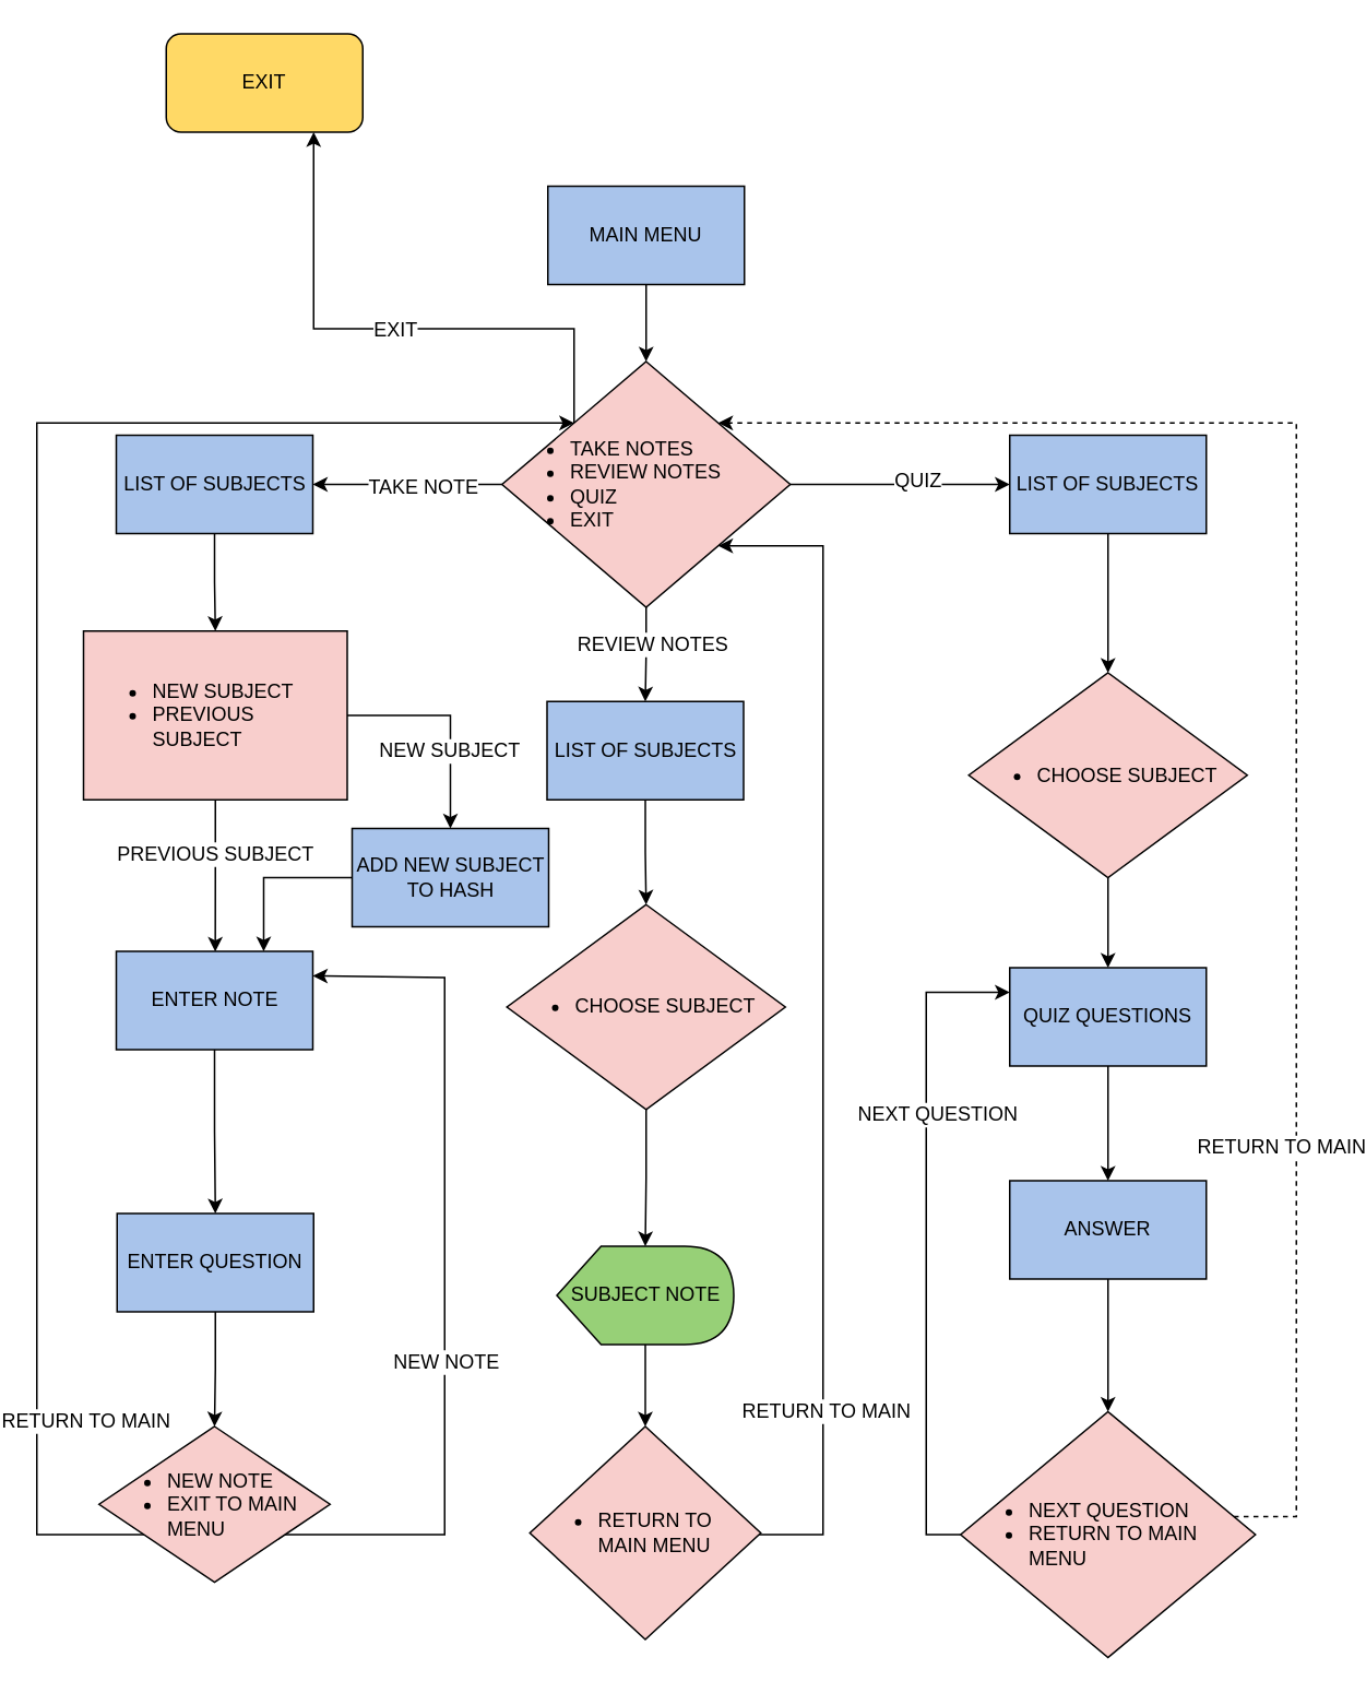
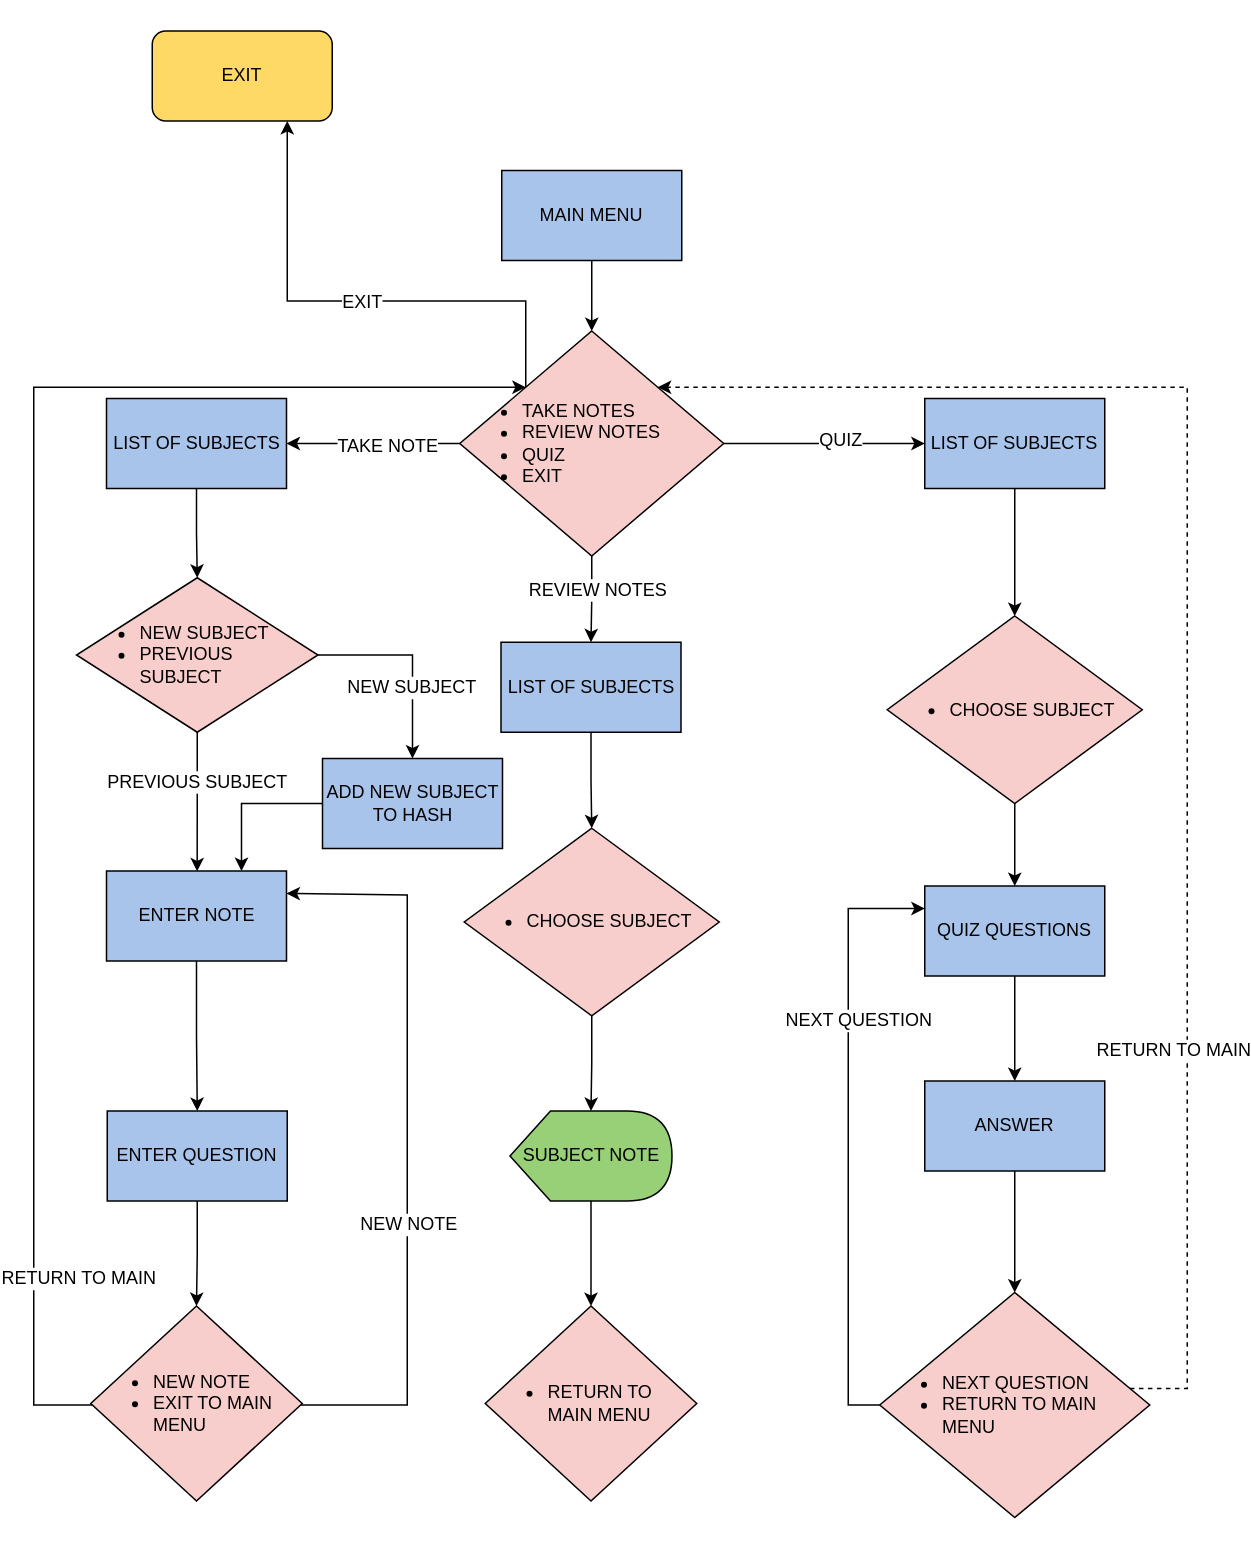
  <mxCell id="0" />
  <mxCell id="1" parent="0" />
  <mxCell id="2" value="" style="edgeStyle=orthogonalEdgeStyle;rounded=0;orthogonalLoop=1;jettySize=auto;html=1;" parent="1" source="3" target="11" edge="1"><mxGeometry relative="1" as="geometry" /></mxCell>
  <mxCell id="3" value="MAIN MENU" style="rounded=0;whiteSpace=wrap;html=1;fillColor=#A9C4EB;" parent="1" vertex="1"><mxGeometry x="332" y="113" width="120" height="60" as="geometry" /></mxCell>
  <mxCell id="4" style="edgeStyle=orthogonalEdgeStyle;rounded=0;orthogonalLoop=1;jettySize=auto;html=1;entryX=1;entryY=0.5;entryDx=0;entryDy=0;" parent="1" source="11" target="24" edge="1"><mxGeometry relative="1" as="geometry" /></mxCell>
  <mxCell id="5" value="TAKE NOTE" style="text;html=1;resizable=0;points=[];align=center;verticalAlign=middle;labelBackgroundColor=#ffffff;" parent="4" vertex="1" connectable="0"><mxGeometry x="-0.252" y="1" relative="1" as="geometry"><mxPoint x="-6" as="offset" /></mxGeometry></mxCell>
  <mxCell id="6" style="edgeStyle=orthogonalEdgeStyle;rounded=0;orthogonalLoop=1;jettySize=auto;html=1;entryX=0;entryY=0.5;entryDx=0;entryDy=0;" parent="1" source="11" target="22" edge="1"><mxGeometry relative="1" as="geometry" /></mxCell>
  <mxCell id="7" value="QUIZ" style="text;html=1;resizable=0;points=[];align=center;verticalAlign=middle;labelBackgroundColor=#ffffff;" parent="6" vertex="1" connectable="0"><mxGeometry x="0.149" y="3" relative="1" as="geometry"><mxPoint as="offset" /></mxGeometry></mxCell>
  <mxCell id="8" style="edgeStyle=orthogonalEdgeStyle;rounded=0;orthogonalLoop=1;jettySize=auto;html=1;" parent="1" source="11" target="50" edge="1"><mxGeometry relative="1" as="geometry" /></mxCell>
  <mxCell id="9" style="edgeStyle=orthogonalEdgeStyle;rounded=0;orthogonalLoop=1;jettySize=auto;html=1;exitX=0;exitY=0;exitDx=0;exitDy=0;entryX=0.75;entryY=1;entryDx=0;entryDy=0;" parent="1" source="11" target="12" edge="1"><mxGeometry relative="1" as="geometry"><Array as="points"><mxPoint x="348" y="200" /><mxPoint x="189" y="200" /></Array></mxGeometry></mxCell>
  <mxCell id="10" value="EXIT" style="text;html=1;resizable=0;points=[];align=center;verticalAlign=middle;labelBackgroundColor=#ffffff;" parent="9" vertex="1" connectable="0"><mxGeometry x="-0.007" relative="1" as="geometry"><mxPoint as="offset" /></mxGeometry></mxCell>
  <mxCell id="11" value="&lt;ul&gt;&lt;li style=&quot;text-align: justify&quot;&gt;TAKE NOTES&lt;/li&gt;&lt;li style=&quot;text-align: justify&quot;&gt;REVIEW NOTES&lt;/li&gt;&lt;li style=&quot;text-align: justify&quot;&gt;QUIZ&lt;/li&gt;&lt;li style=&quot;text-align: justify&quot;&gt;EXIT&lt;/li&gt;&lt;/ul&gt;" style="rhombus;whiteSpace=wrap;html=1;fillColor=#F8CECC;align=left;" parent="1" vertex="1"><mxGeometry x="304" y="220" width="176" height="150" as="geometry" /></mxCell>
  <mxCell id="12" value="EXIT" style="rounded=1;whiteSpace=wrap;html=1;fillColor=#FFD966;" parent="1" vertex="1"><mxGeometry x="99" y="20" width="120" height="60" as="geometry" /></mxCell>
  <mxCell id="13" style="edgeStyle=orthogonalEdgeStyle;rounded=0;orthogonalLoop=1;jettySize=auto;html=1;entryX=0.75;entryY=0;entryDx=0;entryDy=0;" parent="1" source="14" target="52" edge="1"><mxGeometry relative="1" as="geometry" /></mxCell>
  <mxCell id="14" value="ADD NEW SUBJECT TO HASH" style="rounded=0;whiteSpace=wrap;html=1;fillColor=#A9C4EB;" parent="1" vertex="1"><mxGeometry x="212.5" y="505" width="120" height="60" as="geometry" /></mxCell>
  <mxCell id="15" style="edgeStyle=orthogonalEdgeStyle;rounded=0;orthogonalLoop=1;jettySize=auto;html=1;" parent="1" source="16" target="29" edge="1"><mxGeometry relative="1" as="geometry" /></mxCell>
  <mxCell id="16" value="ENTER QUESTION" style="rounded=0;whiteSpace=wrap;html=1;fillColor=#A9C4EB;" parent="1" vertex="1"><mxGeometry x="69" y="740" width="120" height="60" as="geometry" /></mxCell>
  <mxCell id="17" value="" style="edgeStyle=orthogonalEdgeStyle;rounded=0;orthogonalLoop=1;jettySize=auto;html=1;" parent="1" source="18" target="37" edge="1"><mxGeometry relative="1" as="geometry" /></mxCell>
  <mxCell id="18" value="ANSWER" style="rounded=0;whiteSpace=wrap;html=1;fillColor=#A9C4EB;" parent="1" vertex="1"><mxGeometry x="614" y="720" width="120" height="60" as="geometry" /></mxCell>
  <mxCell id="19" value="" style="edgeStyle=orthogonalEdgeStyle;rounded=0;orthogonalLoop=1;jettySize=auto;html=1;" parent="1" source="20" target="18" edge="1"><mxGeometry relative="1" as="geometry" /></mxCell>
  <mxCell id="20" value="QUIZ QUESTIONS" style="rounded=0;whiteSpace=wrap;html=1;fillColor=#A9C4EB;" parent="1" vertex="1"><mxGeometry x="614" y="590" width="120" height="60" as="geometry" /></mxCell>
  <mxCell id="21" style="edgeStyle=orthogonalEdgeStyle;rounded=0;orthogonalLoop=1;jettySize=auto;html=1;entryX=0.5;entryY=0;entryDx=0;entryDy=0;" parent="1" source="22" target="39" edge="1"><mxGeometry relative="1" as="geometry" /></mxCell>
  <mxCell id="22" value="LIST OF SUBJECTS" style="rounded=0;whiteSpace=wrap;html=1;fillColor=#A9C4EB;" parent="1" vertex="1"><mxGeometry x="614" y="265" width="120" height="60" as="geometry" /></mxCell>
  <mxCell id="23" style="edgeStyle=orthogonalEdgeStyle;rounded=0;orthogonalLoop=1;jettySize=auto;html=1;" parent="1" source="24" target="44" edge="1"><mxGeometry relative="1" as="geometry" /></mxCell>
  <mxCell id="24" value="LIST OF SUBJECTS" style="rounded=0;whiteSpace=wrap;html=1;fillColor=#A9C4EB;" parent="1" vertex="1"><mxGeometry x="68.5" y="265" width="120" height="60" as="geometry" /></mxCell>
  <mxCell id="25" style="edgeStyle=orthogonalEdgeStyle;rounded=0;orthogonalLoop=1;jettySize=auto;html=1;entryX=1;entryY=0.25;entryDx=0;entryDy=0;" parent="1" source="29" target="52" edge="1"><mxGeometry relative="1" as="geometry"><Array as="points"><mxPoint x="269" y="936" /><mxPoint x="269" y="596" /></Array></mxGeometry></mxCell>
  <mxCell id="26" value="NEW NOTE" style="text;html=1;resizable=0;points=[];align=center;verticalAlign=middle;labelBackgroundColor=#ffffff;" parent="25" vertex="1" connectable="0"><mxGeometry x="-0.218" relative="1" as="geometry"><mxPoint as="offset" /></mxGeometry></mxCell>
  <mxCell id="27" style="edgeStyle=orthogonalEdgeStyle;rounded=0;orthogonalLoop=1;jettySize=auto;html=1;entryX=0;entryY=0;entryDx=0;entryDy=0;" parent="1" source="29" target="11" edge="1"><mxGeometry relative="1" as="geometry"><Array as="points"><mxPoint x="20" y="936" /><mxPoint x="20" y="258" /></Array></mxGeometry></mxCell>
  <mxCell id="28" value="RETURN TO MAIN" style="text;html=1;resizable=0;points=[];align=center;verticalAlign=middle;labelBackgroundColor=#ffffff;" parent="27" vertex="1" connectable="0"><mxGeometry x="-0.173" relative="1" as="geometry"><mxPoint x="29" y="308" as="offset" /></mxGeometry></mxCell>
- <mxCell id="29" value="&lt;ul&gt;&lt;li&gt;NEW NOTE&lt;/li&gt;&lt;li&gt;EXIT TO MAIN MENU&lt;/li&gt;&lt;/ul&gt;" style="rhombus;whiteSpace=wrap;html=1;fillColor=#F8CECC;align=left;" parent="1" vertex="1"><mxGeometry x="58" y="870" width="141" height="95" as="geometry" /></mxCell>
- <mxCell id="30" style="edgeStyle=orthogonalEdgeStyle;rounded=0;orthogonalLoop=1;jettySize=auto;html=1;entryX=1;entryY=1;entryDx=0;entryDy=0;" parent="1" source="32" target="11" edge="1"><mxGeometry relative="1" as="geometry"><Array as="points"><mxPoint x="500" y="936" /><mxPoint x="500" y="332" /></Array></mxGeometry></mxCell>
- <mxCell id="31" value="RETURN TO MAIN" style="text;html=1;resizable=0;points=[];align=center;verticalAlign=middle;labelBackgroundColor=#ffffff;" parent="30" vertex="1" connectable="0"><mxGeometry x="-0.671" y="-1" relative="1" as="geometry"><mxPoint y="1" as="offset" /></mxGeometry></mxCell>
+ <mxCell id="29" value="&lt;ul&gt;&lt;li&gt;NEW NOTE&lt;/li&gt;&lt;li&gt;EXIT TO MAIN MENU&lt;/li&gt;&lt;/ul&gt;" style="rhombus;whiteSpace=wrap;html=1;fillColor=#F8CECC;align=left;" parent="1" vertex="1"><mxGeometry x="58" y="870" width="141" height="130" as="geometry" /></mxCell>
  <mxCell id="32" value="&lt;ul&gt;&lt;li&gt;RETURN TO MAIN MENU&lt;/li&gt;&lt;/ul&gt;" style="rhombus;whiteSpace=wrap;html=1;fillColor=#F8CECC;align=left;" parent="1" vertex="1"><mxGeometry x="321" y="870" width="141" height="130" as="geometry" /></mxCell>
  <mxCell id="33" style="edgeStyle=orthogonalEdgeStyle;rounded=0;orthogonalLoop=1;jettySize=auto;html=1;entryX=1;entryY=0;entryDx=0;entryDy=0;dashed=1;" parent="1" source="37" target="11" edge="1"><mxGeometry relative="1" as="geometry"><Array as="points"><mxPoint x="789" y="925" /><mxPoint x="789" y="258" /></Array></mxGeometry></mxCell>
  <mxCell id="34" value="RETURN TO MAIN" style="text;html=1;resizable=0;points=[];align=center;verticalAlign=middle;labelBackgroundColor=#ffffff;" parent="33" vertex="1" connectable="0"><mxGeometry x="-0.419" y="-2" relative="1" as="geometry"><mxPoint x="-12" y="44" as="offset" /></mxGeometry></mxCell>
  <mxCell id="35" style="edgeStyle=orthogonalEdgeStyle;rounded=0;orthogonalLoop=1;jettySize=auto;html=1;entryX=0;entryY=0.25;entryDx=0;entryDy=0;" parent="1" source="37" target="20" edge="1"><mxGeometry relative="1" as="geometry"><Array as="points"><mxPoint x="563" y="936" /><mxPoint x="563" y="605" /></Array></mxGeometry></mxCell>
  <mxCell id="36" value="NEXT QUESTION" style="text;html=1;resizable=0;points=[];align=center;verticalAlign=middle;labelBackgroundColor=#ffffff;" parent="35" vertex="1" connectable="0"><mxGeometry x="0.113" relative="1" as="geometry"><mxPoint x="6" y="-53.5" as="offset" /></mxGeometry></mxCell>
  <mxCell id="37" value="&lt;ul&gt;&lt;li&gt;NEXT QUESTION&lt;/li&gt;&lt;li&gt;RETURN TO MAIN MENU&lt;/li&gt;&lt;/ul&gt;" style="rhombus;whiteSpace=wrap;html=1;fillColor=#F8CECC;align=left;" parent="1" vertex="1"><mxGeometry x="584" y="861" width="180" height="150" as="geometry" /></mxCell>
  <mxCell id="38" value="" style="edgeStyle=orthogonalEdgeStyle;rounded=0;orthogonalLoop=1;jettySize=auto;html=1;" parent="1" source="39" target="20" edge="1"><mxGeometry relative="1" as="geometry" /></mxCell>
  <mxCell id="39" value="&lt;ul&gt;&lt;li&gt;CHOOSE SUBJECT&lt;/li&gt;&lt;/ul&gt;" style="rhombus;whiteSpace=wrap;html=1;fillColor=#F8CECC;align=left;" parent="1" vertex="1"><mxGeometry x="589" y="410" width="170" height="125" as="geometry" /></mxCell>
  <mxCell id="40" style="edgeStyle=orthogonalEdgeStyle;rounded=0;orthogonalLoop=1;jettySize=auto;html=1;entryX=0.5;entryY=0;entryDx=0;entryDy=0;" parent="1" source="44" edge="1"><mxGeometry relative="1" as="geometry"><mxPoint x="128.941" y="580.235" as="targetPoint" /></mxGeometry></mxCell>
  <mxCell id="41" value="PREVIOUS SUBJECT" style="text;html=1;resizable=0;points=[];align=center;verticalAlign=middle;labelBackgroundColor=#ffffff;" parent="40" vertex="1" connectable="0"><mxGeometry x="0.011" y="-13" relative="1" as="geometry"><mxPoint x="12" y="-13" as="offset" /></mxGeometry></mxCell>
  <mxCell id="42" style="edgeStyle=orthogonalEdgeStyle;rounded=0;orthogonalLoop=1;jettySize=auto;html=1;exitX=1;exitY=0.5;exitDx=0;exitDy=0;entryX=0.5;entryY=0;entryDx=0;entryDy=0;" parent="1" source="44" target="14" edge="1"><mxGeometry relative="1" as="geometry" /></mxCell>
  <mxCell id="43" value="NEW SUBJECT" style="text;html=1;resizable=0;points=[];align=center;verticalAlign=middle;labelBackgroundColor=#ffffff;" parent="42" vertex="1" connectable="0"><mxGeometry x="0.699" relative="1" as="geometry"><mxPoint x="-1.5" y="-27.5" as="offset" /></mxGeometry></mxCell>
- <mxCell id="44" value="&lt;ul&gt;&lt;li&gt;NEW SUBJECT&lt;/li&gt;&lt;li&gt;PREVIOUS SUBJECT&lt;/li&gt;&lt;/ul&gt;" style="whiteSpace=wrap;html=1;fillColor=#F8CECC;align=left;rounded=0;" parent="1" vertex="1"><mxGeometry x="48.5" y="384.5" width="161" height="103" as="geometry" /></mxCell>
+ <mxCell id="44" value="&lt;ul&gt;&lt;li&gt;NEW SUBJECT&lt;/li&gt;&lt;li&gt;PREVIOUS SUBJECT&lt;/li&gt;&lt;/ul&gt;" style="rhombus;whiteSpace=wrap;html=1;fillColor=#F8CECC;align=left;" parent="1" vertex="1"><mxGeometry x="48.5" y="384.5" width="161" height="103" as="geometry" /></mxCell>
  <mxCell id="45" style="edgeStyle=orthogonalEdgeStyle;rounded=0;orthogonalLoop=1;jettySize=auto;html=1;" parent="1" source="46" target="32" edge="1"><mxGeometry relative="1" as="geometry" /></mxCell>
- <mxCell id="46" value="SUBJECT NOTE" style="shape=display;whiteSpace=wrap;html=1;fillColor=#97D077;" parent="1" vertex="1"><mxGeometry x="337.5" y="760" width="108" height="60" as="geometry" /></mxCell>
+ <mxCell id="46" value="SUBJECT NOTE" style="shape=display;whiteSpace=wrap;html=1;fillColor=#97D077;" parent="1" vertex="1"><mxGeometry x="337.5" y="740" width="108" height="60" as="geometry" /></mxCell>
  <mxCell id="47" style="edgeStyle=orthogonalEdgeStyle;rounded=0;orthogonalLoop=1;jettySize=auto;html=1;" parent="1" source="48" target="46" edge="1"><mxGeometry relative="1" as="geometry" /></mxCell>
  <mxCell id="48" value="&lt;ul&gt;&lt;li&gt;CHOOSE SUBJECT&lt;/li&gt;&lt;/ul&gt;" style="rhombus;whiteSpace=wrap;html=1;fillColor=#F8CECC;align=left;" parent="1" vertex="1"><mxGeometry x="307" y="551.5" width="170" height="125" as="geometry" /></mxCell>
  <mxCell id="49" style="edgeStyle=orthogonalEdgeStyle;rounded=0;orthogonalLoop=1;jettySize=auto;html=1;entryX=0.5;entryY=0;entryDx=0;entryDy=0;" parent="1" source="50" target="48" edge="1"><mxGeometry relative="1" as="geometry" /></mxCell>
  <mxCell id="50" value="LIST OF SUBJECTS" style="rounded=0;whiteSpace=wrap;html=1;fillColor=#A9C4EB;" parent="1" vertex="1"><mxGeometry x="331.5" y="427.5" width="120" height="60" as="geometry" /></mxCell>
  <mxCell id="51" style="edgeStyle=orthogonalEdgeStyle;rounded=0;orthogonalLoop=1;jettySize=auto;html=1;entryX=0.5;entryY=0;entryDx=0;entryDy=0;" parent="1" source="52" target="16" edge="1"><mxGeometry relative="1" as="geometry" /></mxCell>
  <mxCell id="52" value="ENTER NOTE" style="rounded=0;whiteSpace=wrap;html=1;fillColor=#A9C4EB;" parent="1" vertex="1"><mxGeometry x="68.5" y="580" width="120" height="60" as="geometry" /></mxCell>
  <mxCell id="53" value="REVIEW NOTES" style="text;html=1;resizable=0;points=[];align=center;verticalAlign=middle;labelBackgroundColor=#ffffff;" parent="1" vertex="1" connectable="0"><mxGeometry x="579" y="310" as="geometry"><mxPoint x="-184" y="82" as="offset" /></mxGeometry></mxCell>
